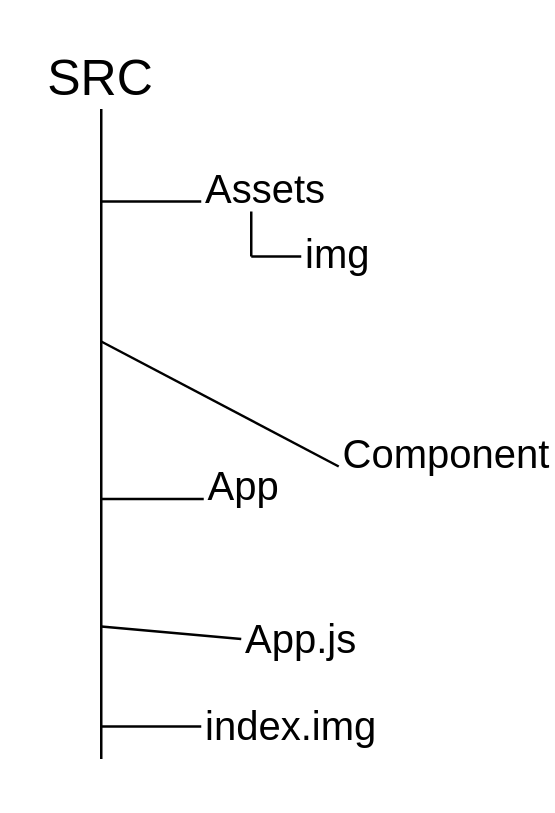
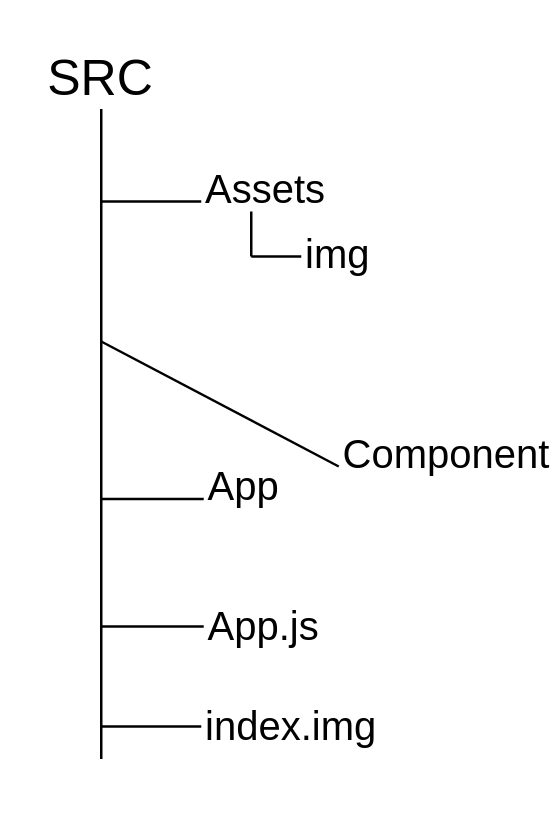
  <mxCell id="0" />
  <mxCell id="1" parent="0" />
  <mxCell id="2" value="&lt;font style=&quot;font-size: 20px&quot;&gt;SRC&lt;/font&gt;" style="text;html=1;strokeColor=none;fillColor=none;align=center;verticalAlign=middle;whiteSpace=wrap;rounded=0;" vertex="1" parent="1"><mxGeometry x="20" y="20" width="40" height="20" as="geometry" /></mxCell>
  <mxCell id="3" value="&lt;font style=&quot;font-size: 16px&quot;&gt;Assets&lt;/font&gt;" style="text;html=1;strokeColor=none;fillColor=none;align=left;verticalAlign=middle;whiteSpace=wrap;rounded=0;" vertex="1" parent="1"><mxGeometry x="80" y="65" width="40" height="20" as="geometry" /></mxCell>
  <mxCell id="4" value="&lt;font style=&quot;font-size: 16px&quot;&gt;Component&lt;/font&gt;" style="text;html=1;strokeColor=none;fillColor=none;align=left;verticalAlign=middle;whiteSpace=wrap;rounded=0;" vertex="1" parent="1"><mxGeometry x="135" y="171" width="40" height="20" as="geometry" /></mxCell>
  <mxCell id="5" value="&lt;font style=&quot;font-size: 16px&quot;&gt;App&lt;/font&gt;" style="text;html=1;strokeColor=none;fillColor=none;align=left;verticalAlign=middle;whiteSpace=wrap;rounded=0;" vertex="1" parent="1"><mxGeometry x="81" y="184" width="40" height="20" as="geometry" /></mxCell>
- <mxCell id="6" value="&lt;font style=&quot;font-size: 16px&quot;&gt;App.js&lt;/font&gt;" style="text;html=1;strokeColor=none;fillColor=none;align=left;verticalAlign=middle;whiteSpace=wrap;rounded=0;" vertex="1" parent="1"><mxGeometry x="96" y="245" width="40" height="20" as="geometry" /></mxCell>
+ <mxCell id="6" value="&lt;font style=&quot;font-size: 16px&quot;&gt;App.js&lt;/font&gt;" style="text;html=1;strokeColor=none;fillColor=none;align=left;verticalAlign=middle;whiteSpace=wrap;rounded=0;" vertex="1" parent="1"><mxGeometry x="81" y="240" width="40" height="20" as="geometry" /></mxCell>
  <mxCell id="7" value="&lt;span style=&quot;font-size: 16px&quot;&gt;index.img&lt;/span&gt;" style="text;html=1;strokeColor=none;fillColor=none;align=left;verticalAlign=middle;whiteSpace=wrap;rounded=0;" vertex="1" parent="1"><mxGeometry x="80" y="280" width="40" height="20" as="geometry" /></mxCell>
  <mxCell id="8" value="&lt;font style=&quot;font-size: 16px&quot;&gt;img&lt;/font&gt;" style="text;html=1;strokeColor=none;fillColor=none;align=left;verticalAlign=middle;whiteSpace=wrap;rounded=0;" vertex="1" parent="1"><mxGeometry x="120" y="91" width="40" height="20" as="geometry" /></mxCell>
  <mxCell id="9" value="" style="endArrow=none;html=1;" edge="1" parent="1"><mxGeometry width="50" height="50" relative="1" as="geometry"><mxPoint x="40" y="303" as="sourcePoint" /><mxPoint x="40" y="43" as="targetPoint" /></mxGeometry></mxCell>
  <mxCell id="10" value="" style="endArrow=none;html=1;exitX=0;exitY=0.75;exitDx=0;exitDy=0;" edge="1" parent="1" source="3"><mxGeometry width="50" height="50" relative="1" as="geometry"><mxPoint x="-10" y="150" as="sourcePoint" /><mxPoint x="40" y="80" as="targetPoint" /></mxGeometry></mxCell>
  <mxCell id="11" value="" style="endArrow=none;html=1;exitX=0;exitY=0.75;exitDx=0;exitDy=0;" edge="1" parent="1" source="4"><mxGeometry width="50" height="50" relative="1" as="geometry"><mxPoint x="-10" y="150" as="sourcePoint" /><mxPoint x="40" y="136" as="targetPoint" /></mxGeometry></mxCell>
  <mxCell id="12" value="" style="endArrow=none;html=1;exitX=0;exitY=0.5;exitDx=0;exitDy=0;" edge="1" parent="1"><mxGeometry width="50" height="50" relative="1" as="geometry"><mxPoint x="81" y="199" as="sourcePoint" /><mxPoint x="40" y="199" as="targetPoint" /></mxGeometry></mxCell>
  <mxCell id="13" value="" style="endArrow=none;html=1;exitX=0;exitY=0.5;exitDx=0;exitDy=0;" edge="1" parent="1" source="6"><mxGeometry width="50" height="50" relative="1" as="geometry"><mxPoint x="-10" y="150" as="sourcePoint" /><mxPoint x="40" y="250" as="targetPoint" /></mxGeometry></mxCell>
  <mxCell id="14" value="" style="endArrow=none;html=1;exitX=0;exitY=0.5;exitDx=0;exitDy=0;" edge="1" parent="1" source="7"><mxGeometry width="50" height="50" relative="1" as="geometry"><mxPoint x="-10" y="150" as="sourcePoint" /><mxPoint x="40" y="290" as="targetPoint" /></mxGeometry></mxCell>
  <mxCell id="15" value="" style="endArrow=none;html=1;entryX=0.5;entryY=1;entryDx=0;entryDy=0;" edge="1" parent="1"><mxGeometry width="50" height="50" relative="1" as="geometry"><mxPoint x="100" y="102" as="sourcePoint" /><mxPoint x="100" y="84" as="targetPoint" /></mxGeometry></mxCell>
  <mxCell id="16" value="" style="endArrow=none;html=1;" edge="1" parent="1"><mxGeometry width="50" height="50" relative="1" as="geometry"><mxPoint x="120" y="102" as="sourcePoint" /><mxPoint x="100" y="102" as="targetPoint" /></mxGeometry></mxCell>
